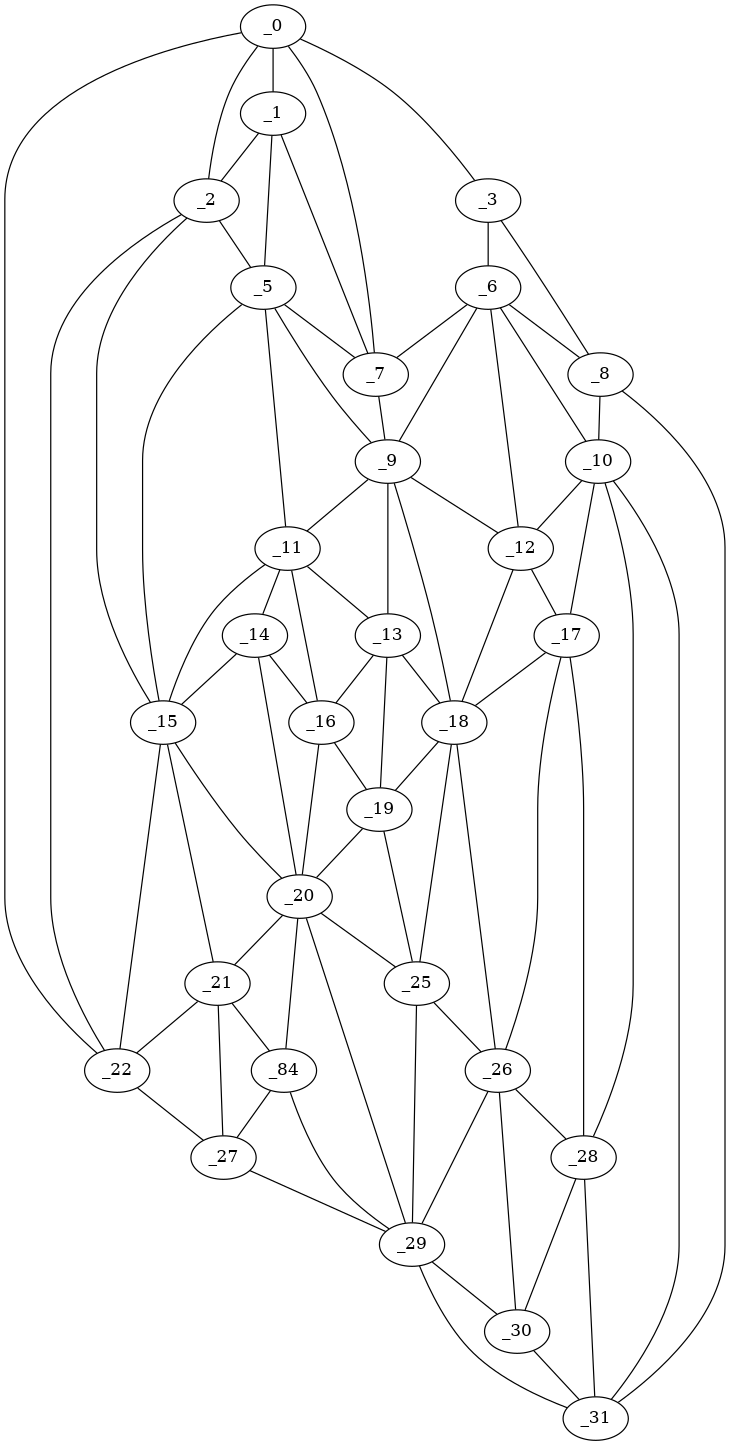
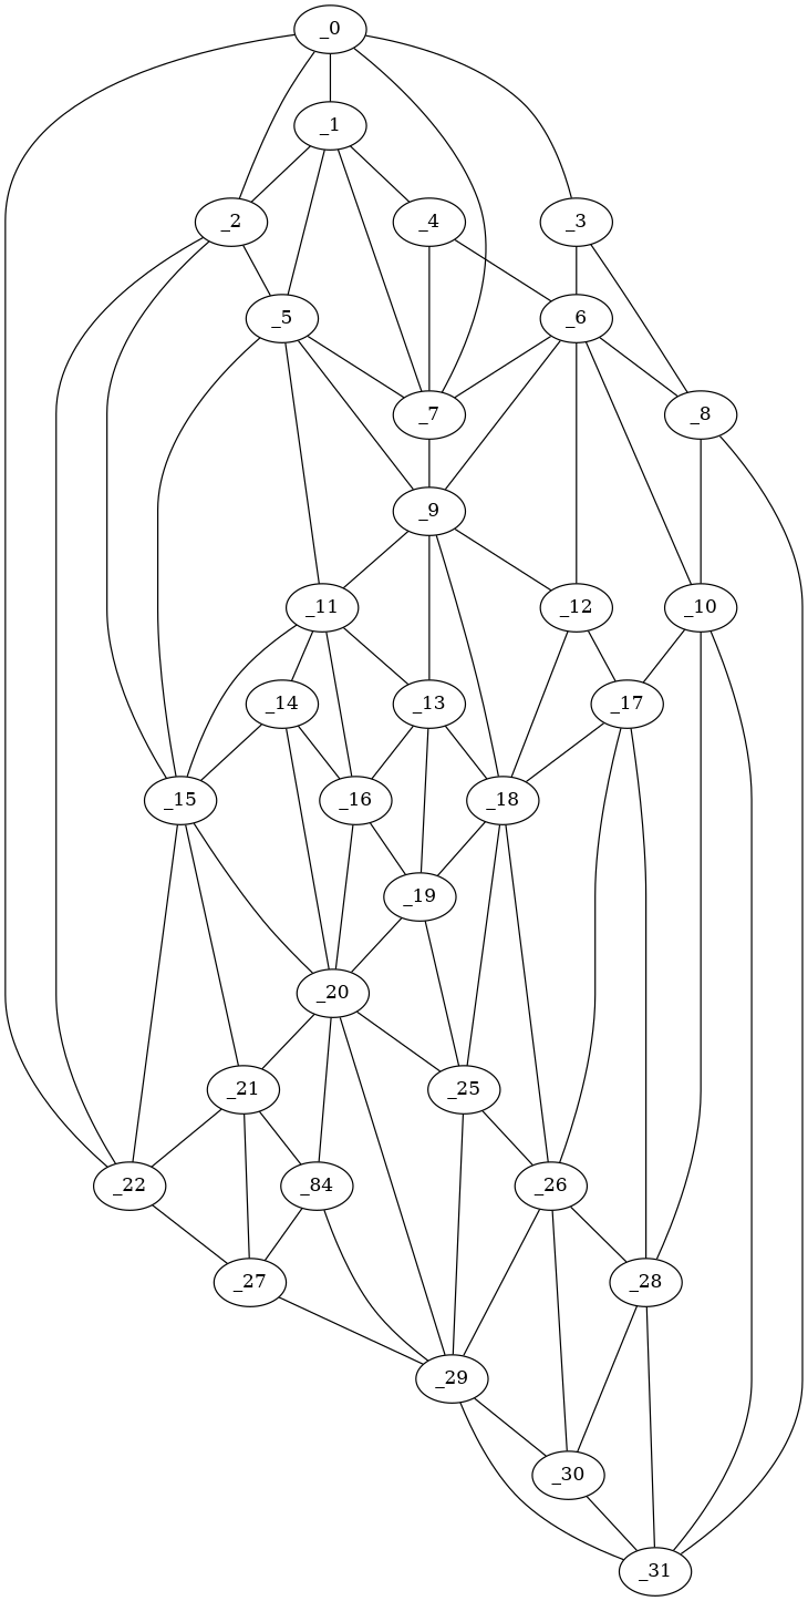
  graph {
    node [x=80 y=69]
    edge [valence=2]
    _0 [x=15]
    _1 [x=19]
    _2 [x=24 y=74]
    _3 [x=26 y=15]
    _22 [y=112]
    _7 [x=39 y=48]
+   _4 [x=28 y=43]
    _5 [x=35 y=73]
    _15 [x=70 y=96]
    _6 [x=36 y=29]
    _8 [x=46 y=8]
    _27 [x=92 y=98]
    _9 [x=56 y=51]
    _11 [x=64 y=77]
    _20 [y=84]
    _21 [y=100]
    _10 [x=60 y=16]
    _12 [x=67 y=39]
    _31 [x=104 y=15]
    _29 [x=99 y=73]
    _13 [x=70 y=65]
    _18 [x=74 y=50]
    _14 [x=70 y=84]
    _16 [x=71 y=72]
    _25 [x=88 y=66]
    n26 [label=_84 x=86 y=94]
    _17 [x=72 y=40]
    _28 [x=95 y=28]
    _19
    _26 [x=92 y=47]
    _30 [x=100 y=39]
    _0 -- _1 [valence=1]
    _0 -- _2
    _0 -- _3 [valence=1]
    _0 -- _22 [valence=1]
    _0 -- _7 [valence=1]
    _1 -- _2
    _1 -- _7 [valence=1]
+   _1 -- _4 [valence=1]
    _1 -- _5
    _2 -- _22 [valence=1]
    _2 -- _5 [valence=1]
    _2 -- _15 [valence=1]
    _3 -- _6
    _3 -- _8 [valence=1]
    _22 -- _27 [valence=1]
    _7 -- _9
+   _4 -- _7
+   _4 -- _6 [valence=1]
    _5 -- _7
    _5 -- _15 [valence=1]
    _5 -- _9
    _5 -- _11
    _15 -- _22
    _15 -- _20
    _15 -- _21 [valence=1]
    _6 -- _7
    _6 -- _8
    _6 -- _9
    _6 -- _10
    _6 -- _12
    _8 -- _10
    _8 -- _31 [valence=1]
    _27 -- _29 [valence=1]
    _9 -- _11 [valence=1]
    _9 -- _12
    _9 -- _13
    _9 -- _18
    _11 -- _15
    _11 -- _13
    _11 -- _14
    _11 -- _16 [valence=1]
    _20 -- _21 [valence=1]
    _20 -- _29
    _20 -- _25
    _20 -- n26
    _21 -- _22
    _21 -- _27
    _21 -- n26
-   _10 -- _12
    _10 -- _31
    _10 -- _17
    _10 -- _28
    _12 -- _18
    _12 -- _17 [valence=1]
    _29 -- _31 [valence=1]
    _29 -- _30 [valence=1]
    _13 -- _18 [valence=1]
    _13 -- _16
    _13 -- _19
    _18 -- _25 [valence=1]
    _18 -- _19
    _18 -- _26 [valence=1]
    _14 -- _15
    _14 -- _20
    _14 -- _16
    _16 -- _20
    _16 -- _19
    _25 -- _29
    _25 -- _26
    n26 -- _27
    n26 -- _29
    _17 -- _18
    _17 -- _28
    _17 -- _26
    _28 -- _31
    _28 -- _30
    _19 -- _20 [valence=1]
    _19 -- _25
    _26 -- _29
    _26 -- _28 [valence=1]
    _26 -- _30
    _30 -- _31 [valence=1]
  }
